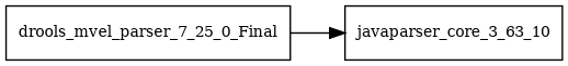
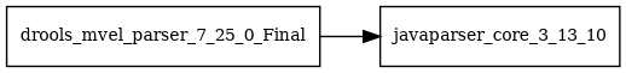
  digraph {
    rankdir=LR
    node [fontsize=10.0 shape=box]
    drools_mvel_parser_7_25_0_Final
-   javaparser_core_3_13_10 [label=javaparser_core_3_63_10]
+   javaparser_core_3_13_10
    drools_mvel_parser_7_25_0_Final -> javaparser_core_3_13_10
  }
